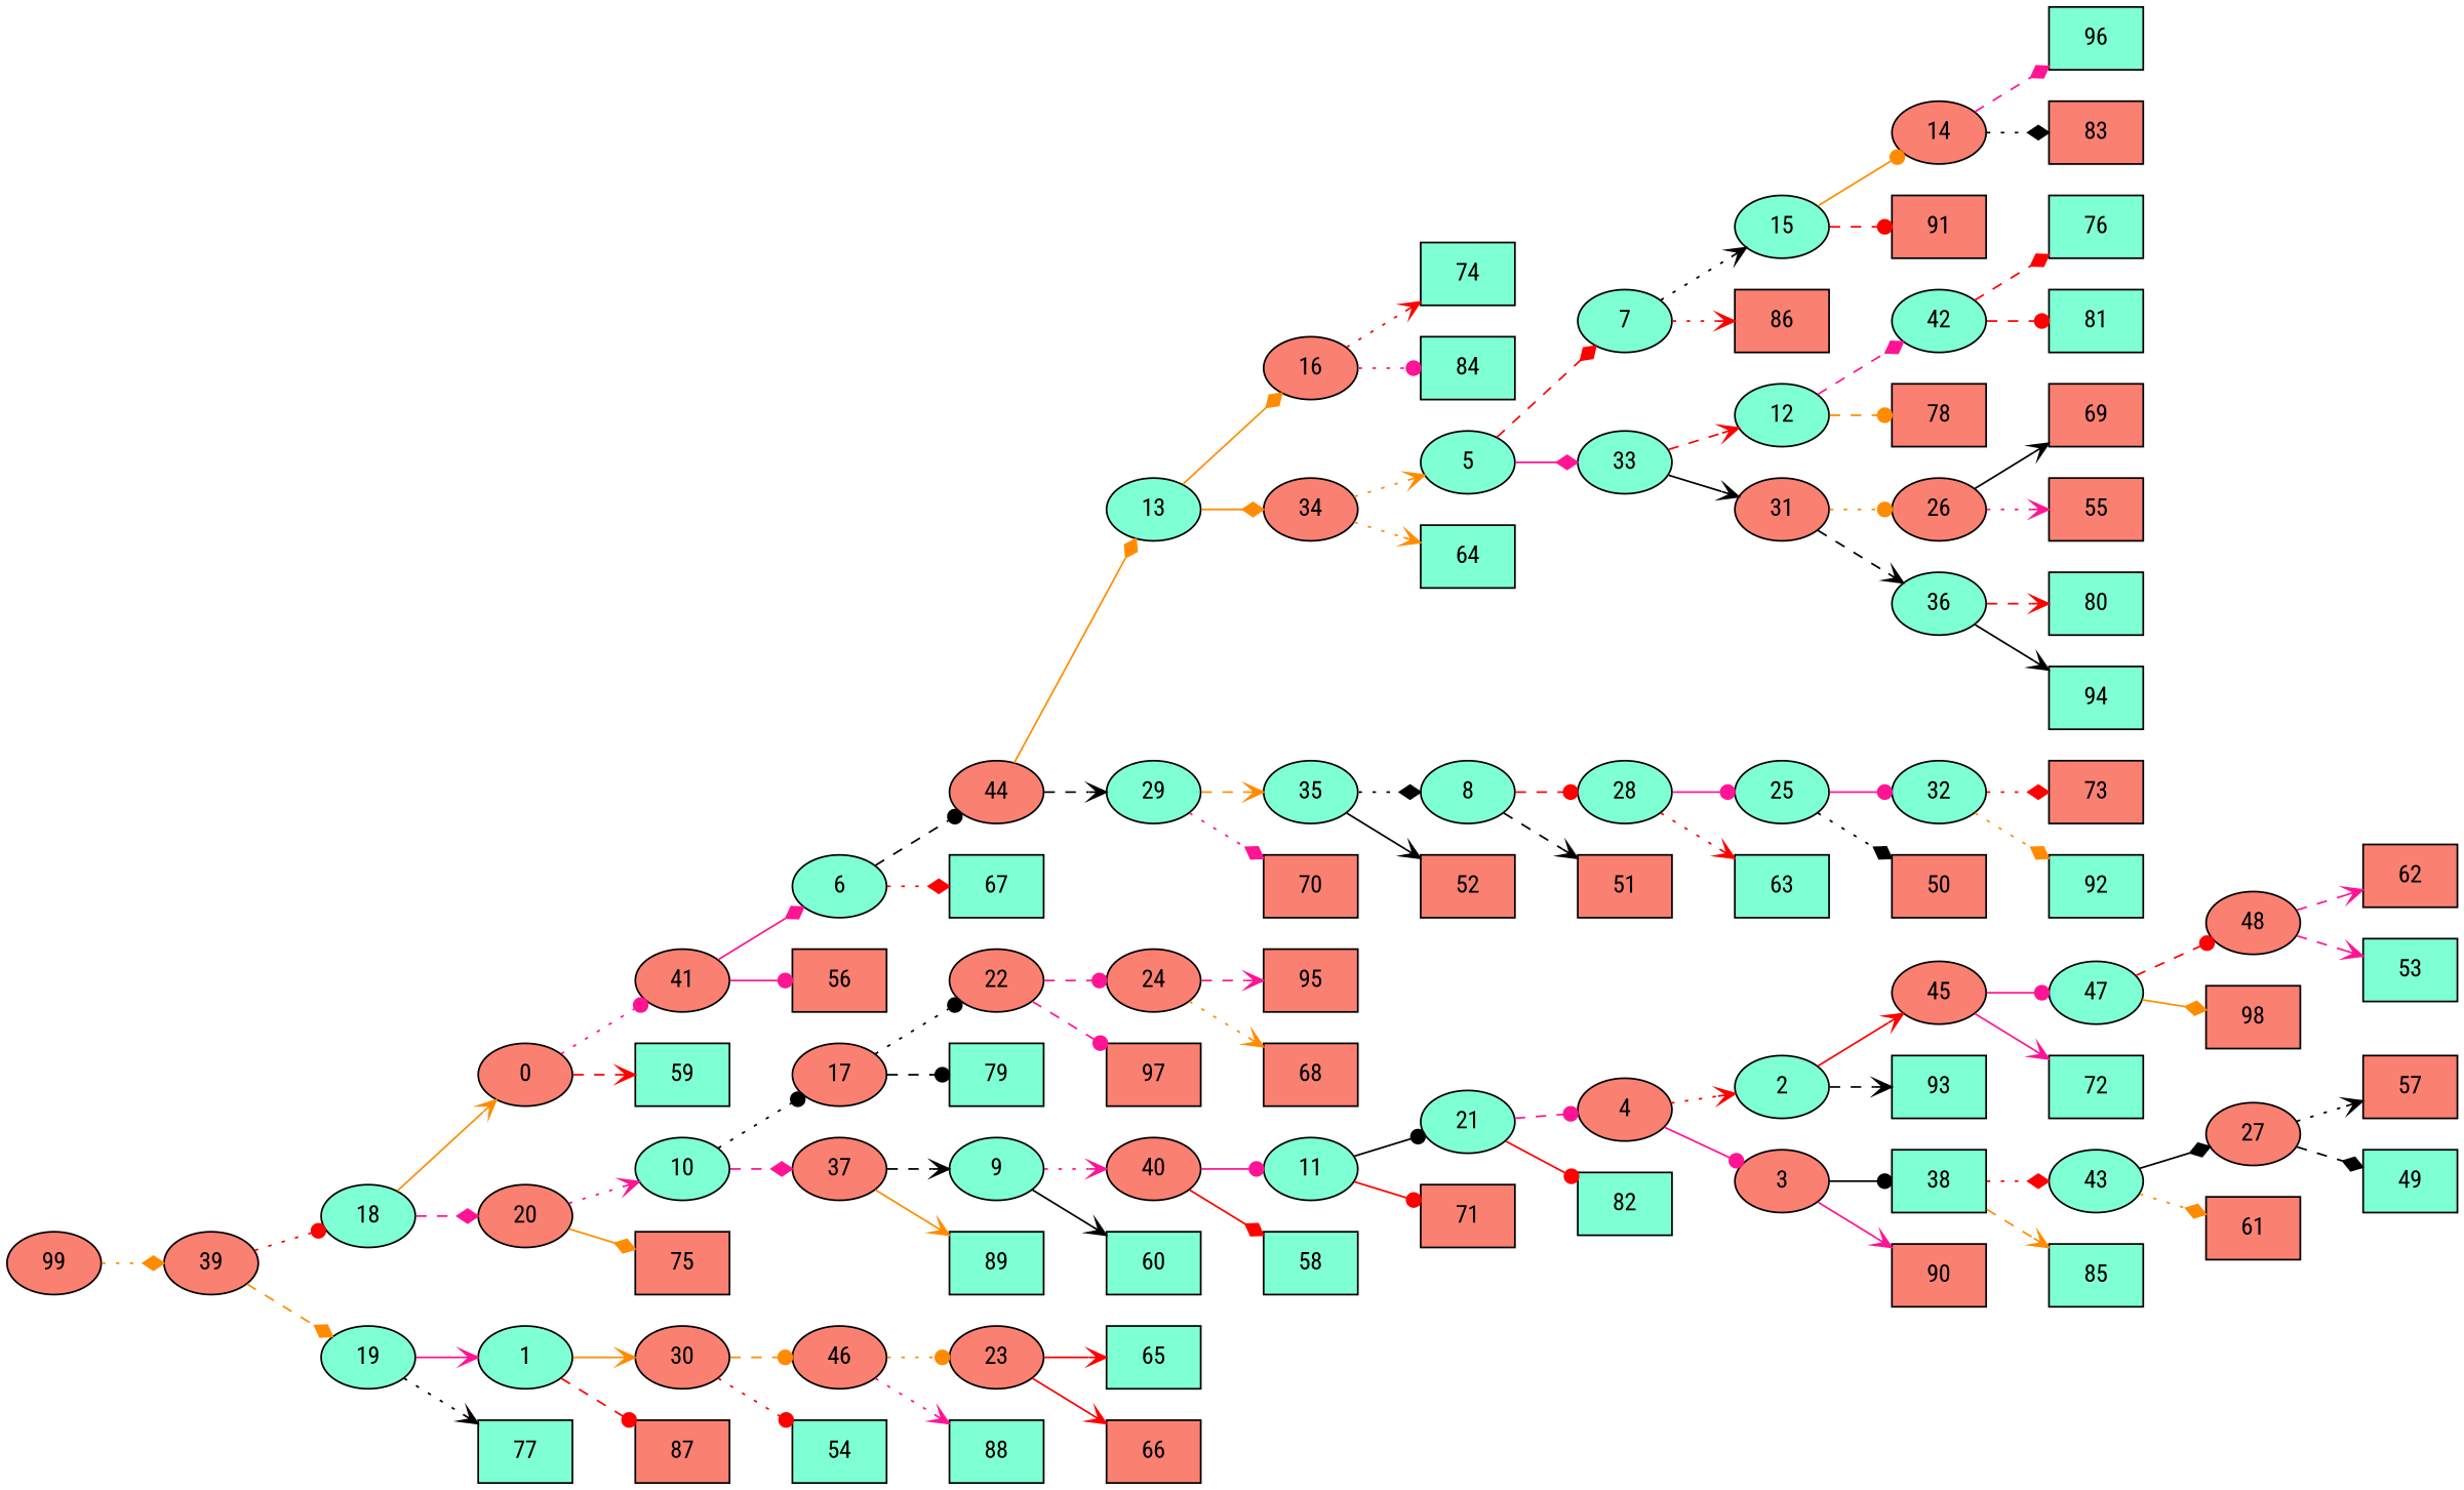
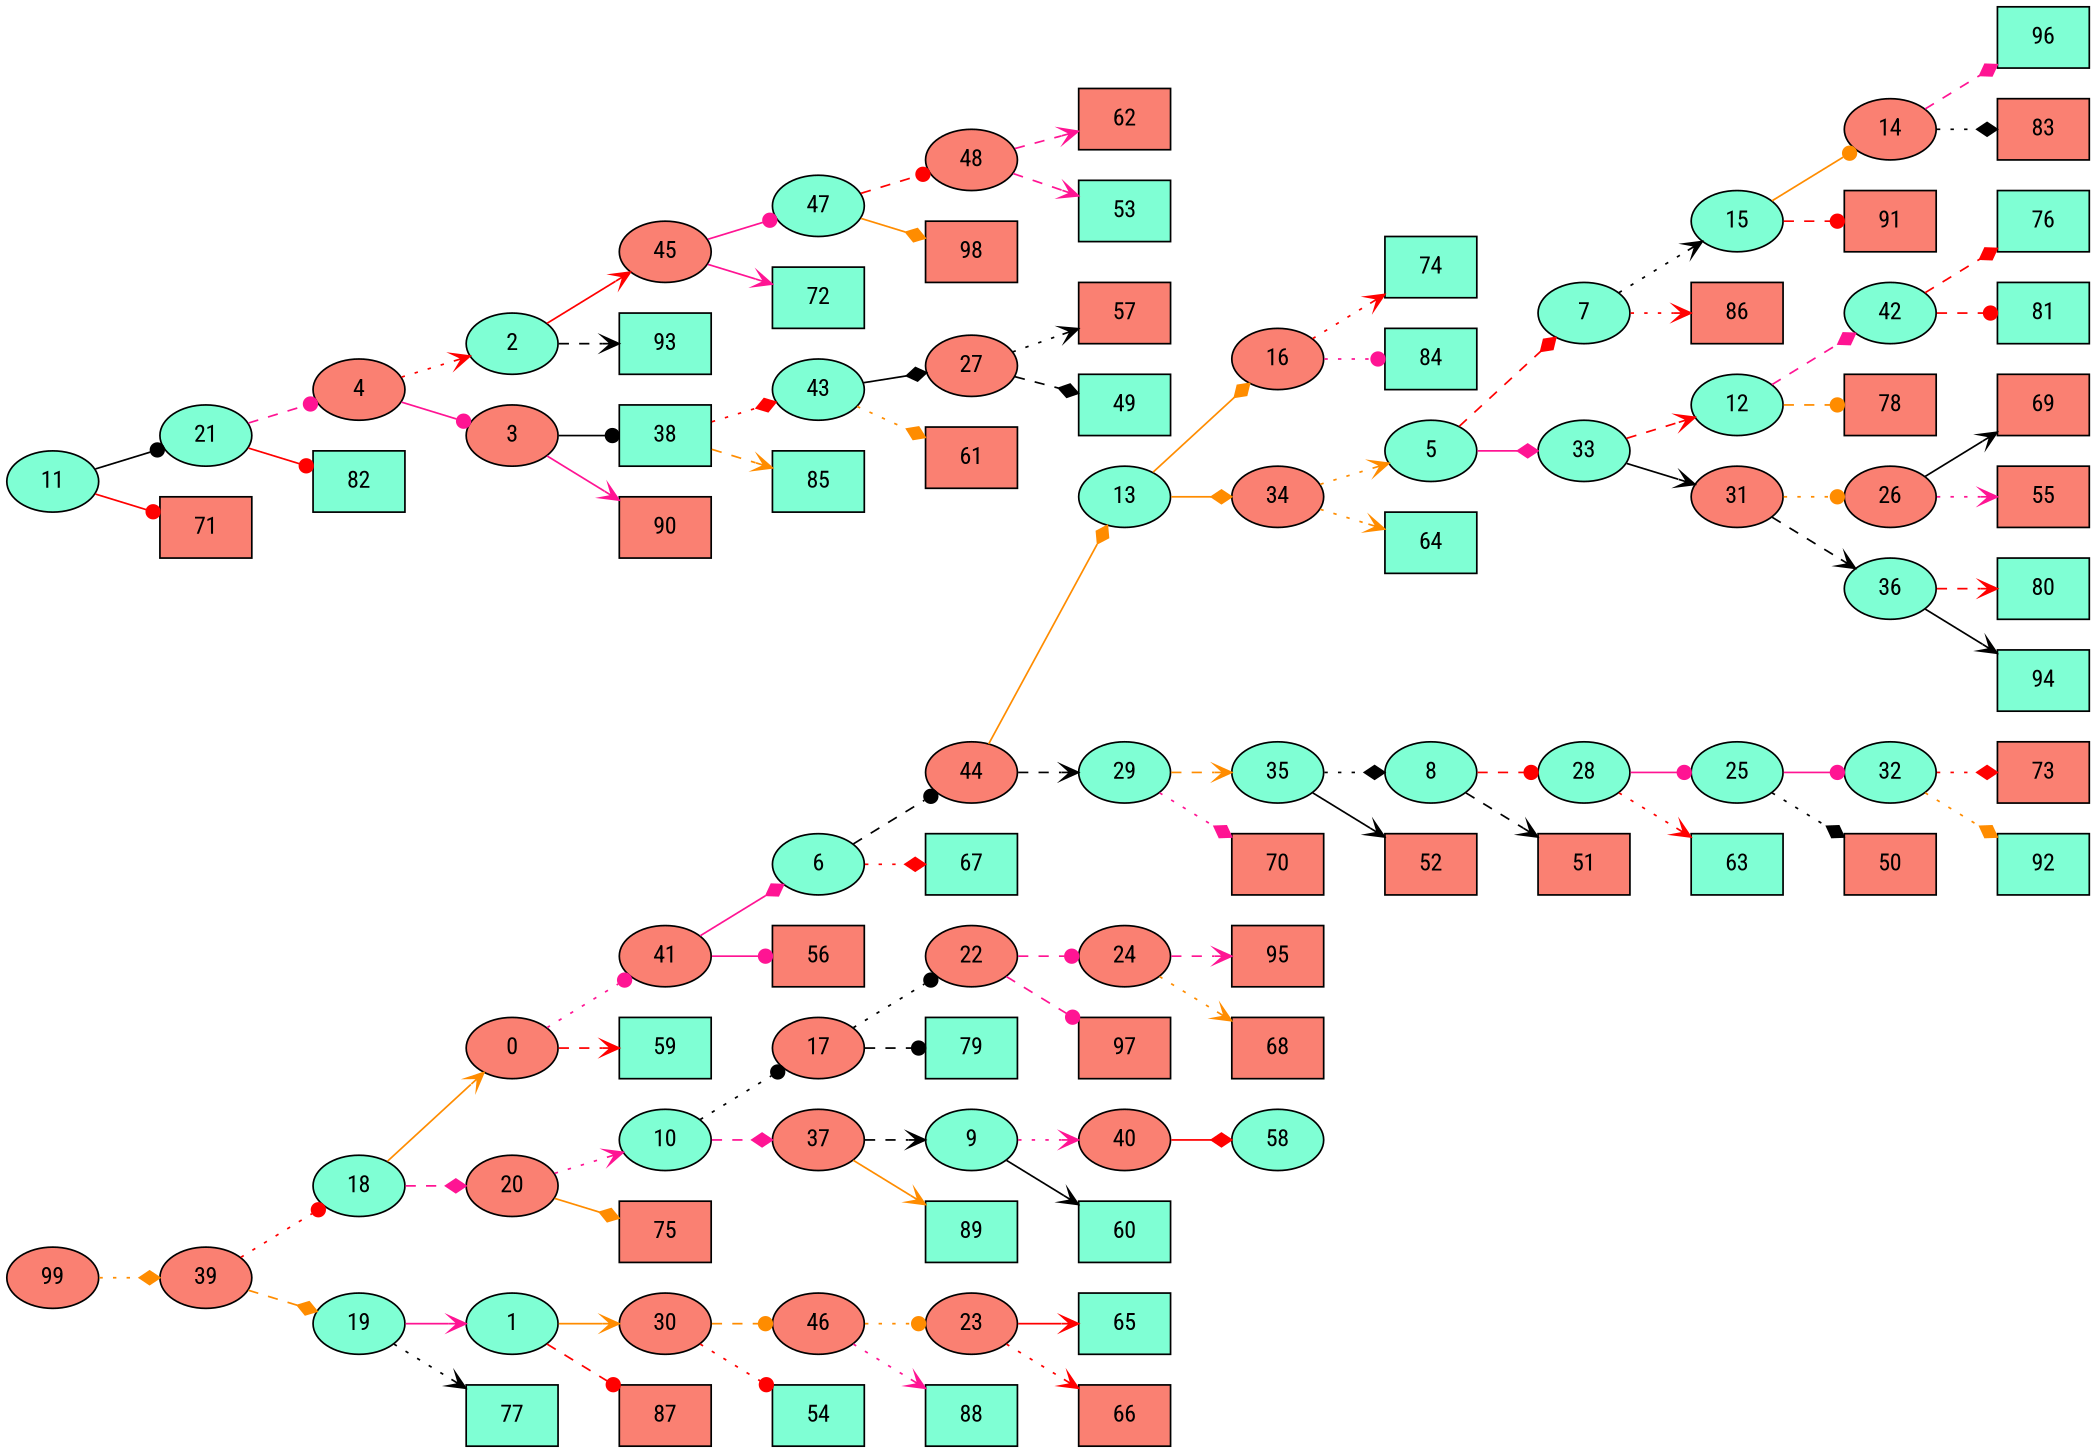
  digraph {
    fontname="Roboto Condensed"
    rankdir=LR
    node [fillcolor=aquamarine fontname="Roboto Condensed" style=filled shape=box]
    edge [arrowhead=vee color=deeppink fontname="Roboto Condensed" style=dotted]
    n1 [fillcolor=salmon label=0 shape=""]
    n2 [fillcolor=salmon label=41 shape=""]
    n3 [label=59]
    n4 [label=6 shape=""]
    n5 [fillcolor=salmon label=56]
    n6 [label=1 shape=""]
    n7 [fillcolor=salmon label=30 shape=""]
    n8 [fillcolor=salmon label=87]
    n9 [fillcolor=salmon label=46 shape=""]
    n10 [label=54]
    n11 [label=2 shape=""]
    n12 [fillcolor=salmon label=45 shape=""]
    n13 [label=93]
    n14 [label=47 shape=""]
    n15 [label=72]
    n16 [fillcolor=salmon label=3 shape=""]
    n17 [label=38]
    n18 [fillcolor=salmon label=90]
    n19 [label=43 shape=""]
    n20 [label=85]
    n21 [fillcolor=salmon label=4 shape=""]
    n22 [label=5 shape=""]
    n23 [label=7 shape=""]
    n24 [label=33 shape=""]
    n25 [label=15 shape=""]
    n26 [fillcolor=salmon label=86]
    n27 [label=12 shape=""]
    n28 [fillcolor=salmon label=31 shape=""]
    n29 [fillcolor=salmon label=44 shape=""]
    n30 [label=67]
    n31 [label=13 shape=""]
    n32 [label=29 shape=""]
    n33 [fillcolor=salmon label=14 shape=""]
    n34 [fillcolor=salmon label=91]
    n35 [label=8 shape=""]
    n36 [label=28 shape=""]
    n37 [fillcolor=salmon label=51]
    n38 [label=25 shape=""]
    n39 [label=63]
    n40 [label=9 shape=""]
    n41 [fillcolor=salmon label=40 shape=""]
    n42 [label=60]
    n43 [label=11 shape=""]
-   n44 [label=58]
+   n44 [label=58 shape=ellipse]
    n45 [label=10 shape=""]
    n46 [fillcolor=salmon label=17 shape=""]
    n47 [fillcolor=salmon label=37 shape=""]
    n48 [fillcolor=salmon label=22 shape=""]
    n49 [label=79]
    n50 [label=89]
    n51 [label=21 shape=""]
    n52 [fillcolor=salmon label=71]
    n53 [label=82]
    n54 [label=42 shape=""]
    n55 [fillcolor=salmon label=78]
    n56 [label=76]
    n57 [label=81]
    n58 [fillcolor=salmon label=16 shape=""]
    n59 [fillcolor=salmon label=34 shape=""]
    n60 [label=74]
    n61 [label=84]
    n62 [label=64]
    n63 [label=96]
    n64 [fillcolor=salmon label=83]
    n65 [fillcolor=salmon label=24 shape=""]
    n66 [fillcolor=salmon label=97]
    n67 [label=18 shape=""]
    n68 [fillcolor=salmon label=20 shape=""]
    n69 [fillcolor=salmon label=75]
    n70 [label=19 shape=""]
    n71 [label=77]
    n72 [fillcolor=salmon label=95]
    n73 [fillcolor=salmon label=68]
    n74 [fillcolor=salmon label=23 shape=""]
    n75 [label=65]
    n76 [fillcolor=salmon label=66]
    n77 [label=32 shape=""]
    n78 [fillcolor=salmon label=50]
    n79 [fillcolor=salmon label=73]
    n80 [label=92]
    n81 [fillcolor=salmon label=26 shape=""]
    n82 [fillcolor=salmon label=69]
    n83 [fillcolor=salmon label=55]
    n84 [fillcolor=salmon label=27 shape=""]
    n85 [fillcolor=salmon label=57]
    n86 [label=49]
    n87 [label=35 shape=""]
    n88 [fillcolor=salmon label=70]
    n89 [fillcolor=salmon label=52]
    n90 [label=88]
    n91 [label=36 shape=""]
    n92 [label=80]
    n93 [label=94]
    n94 [fillcolor=salmon label=61]
    n95 [fillcolor=salmon label=39 shape=""]
    n96 [fillcolor=salmon label=48 shape=""]
    n97 [fillcolor=salmon label=98]
    n98 [fillcolor=salmon label=62]
    n99 [label=53]
    n100 [fillcolor=salmon label=99 shape=""]
    n1 -> n2 [arrowhead=dot]
    n1 -> n3 [color=red style=dashed]
    n2 -> n4 [arrowhead=diamond style=solid]
    n2 -> n5 [arrowhead=dot style=solid]
    n4 -> n29 [arrowhead=dot color=black style=dashed]
    n4 -> n30 [arrowhead=diamond color=red]
    n6 -> n7 [color=darkorange style=solid]
    n6 -> n8 [arrowhead=dot color=red style=dashed]
    n7 -> n9 [arrowhead=dot color=darkorange style=dashed]
    n7 -> n10 [arrowhead=dot color=red]
    n9 -> n74 [arrowhead=dot color=darkorange]
    n9 -> n90
    n11 -> n12 [color=red style=solid]
    n11 -> n13 [color=black style=dashed]
    n12 -> n14 [arrowhead=dot style=solid]
    n12 -> n15 [style=solid]
    n14 -> n96 [arrowhead=dot color=red style=dashed]
    n14 -> n97 [arrowhead=diamond color=darkorange style=solid]
    n16 -> n17 [arrowhead=dot color=black style=solid]
    n16 -> n18 [style=solid]
    n17 -> n19 [arrowhead=diamond color=red]
    n17 -> n20 [color=darkorange style=dashed]
    n19 -> n84 [arrowhead=diamond color=black style=solid]
    n19 -> n94 [arrowhead=diamond color=darkorange]
    n21 -> n11 [color=red]
    n21 -> n16 [arrowhead=dot style=solid]
    n22 -> n23 [arrowhead=diamond color=red style=dashed]
    n22 -> n24 [arrowhead=diamond style=solid]
    n23 -> n25 [color=black]
    n23 -> n26 [color=red]
    n24 -> n27 [color=red style=dashed]
    n24 -> n28 [color=black style=solid]
    n25 -> n33 [arrowhead=dot color=darkorange style=solid]
    n25 -> n34 [arrowhead=dot color=red style=dashed]
    n27 -> n54 [arrowhead=diamond style=dashed]
    n27 -> n55 [arrowhead=dot color=darkorange style=dashed]
    n28 -> n81 [arrowhead=dot color=darkorange]
    n28 -> n91 [color=black style=dashed]
    n29 -> n31 [arrowhead=diamond color=darkorange style=solid]
    n29 -> n32 [color=black style=dashed]
    n31 -> n58 [arrowhead=diamond color=darkorange style=solid]
    n31 -> n59 [arrowhead=diamond color=darkorange style=solid]
    n32 -> n87 [color=darkorange style=dashed]
    n32 -> n88 [arrowhead=diamond]
    n33 -> n63 [arrowhead=diamond style=dashed]
    n33 -> n64 [arrowhead=diamond color=black]
    n35 -> n36 [arrowhead=dot color=red style=dashed]
    n35 -> n37 [color=black style=dashed]
    n36 -> n38 [arrowhead=dot style=solid]
    n36 -> n39 [color=red]
    n38 -> n77 [arrowhead=dot style=solid]
    n38 -> n78 [arrowhead=diamond color=black]
    n40 -> n41
    n40 -> n42 [color=black style=solid]
-   n41 -> n43 [arrowhead=dot style=solid]
    n41 -> n44 [arrowhead=diamond color=red style=solid]
    n43 -> n51 [arrowhead=dot color=black style=solid]
    n43 -> n52 [arrowhead=dot color=red style=solid]
    n45 -> n46 [arrowhead=dot color=black]
    n45 -> n47 [arrowhead=diamond style=dashed]
    n46 -> n48 [arrowhead=dot color=black]
    n46 -> n49 [arrowhead=dot color=black style=dashed]
    n47 -> n40 [color=black style=dashed]
    n47 -> n50 [color=darkorange style=solid]
    n48 -> n65 [arrowhead=dot style=dashed]
    n48 -> n66 [arrowhead=dot style=dashed]
    n51 -> n21 [arrowhead=dot style=dashed]
    n51 -> n53 [arrowhead=dot color=red style=solid]
    n54 -> n56 [arrowhead=diamond color=red style=dashed]
    n54 -> n57 [arrowhead=dot color=red style=dashed]
    n58 -> n60 [color=red]
    n58 -> n61 [arrowhead=dot]
    n59 -> n22 [color=darkorange]
    n59 -> n62 [color=darkorange]
    n65 -> n72 [style=dashed]
    n65 -> n73 [color=darkorange]
    n67 -> n1 [color=darkorange style=solid]
    n67 -> n68 [arrowhead=diamond style=dashed]
    n68 -> n45
    n68 -> n69 [arrowhead=diamond color=darkorange style=solid]
    n70 -> n6 [style=solid]
    n70 -> n71 [color=black]
    n74 -> n75 [color=red style=solid]
-   n74 -> n76 [color=red style=solid]
+   n74 -> n76 [color=red]
    n77 -> n79 [arrowhead=diamond color=red]
    n77 -> n80 [arrowhead=diamond color=darkorange]
    n81 -> n82 [color=black style=solid]
    n81 -> n83
    n84 -> n85 [color=black]
    n84 -> n86 [arrowhead=diamond color=black style=dashed]
    n87 -> n35 [arrowhead=diamond color=black]
    n87 -> n89 [color=black style=solid]
    n91 -> n92 [color=red style=dashed]
    n91 -> n93 [color=black style=solid]
    n95 -> n67 [arrowhead=dot color=red]
    n95 -> n70 [arrowhead=diamond color=darkorange style=dashed]
    n96 -> n98 [style=dashed]
    n96 -> n99 [style=dashed]
    n100 -> n95 [arrowhead=diamond color=darkorange]
  }
